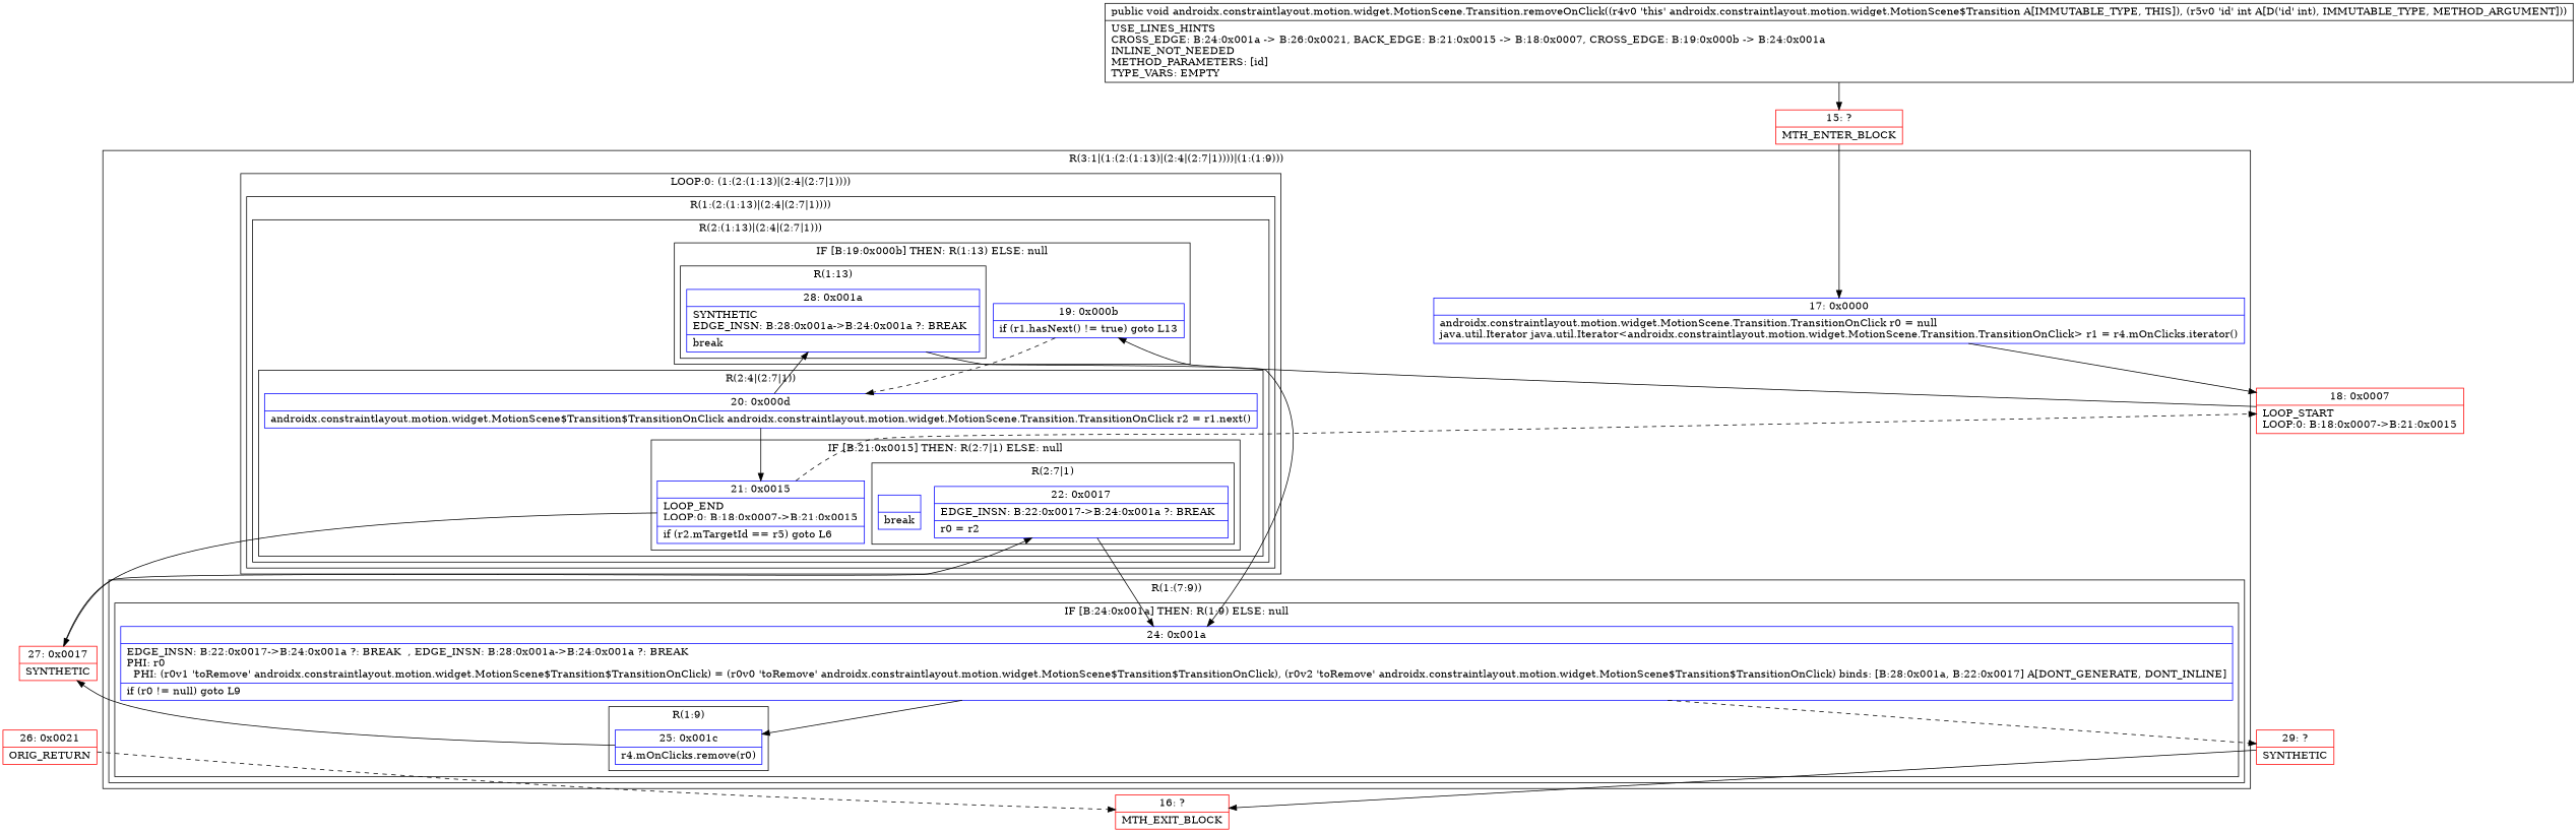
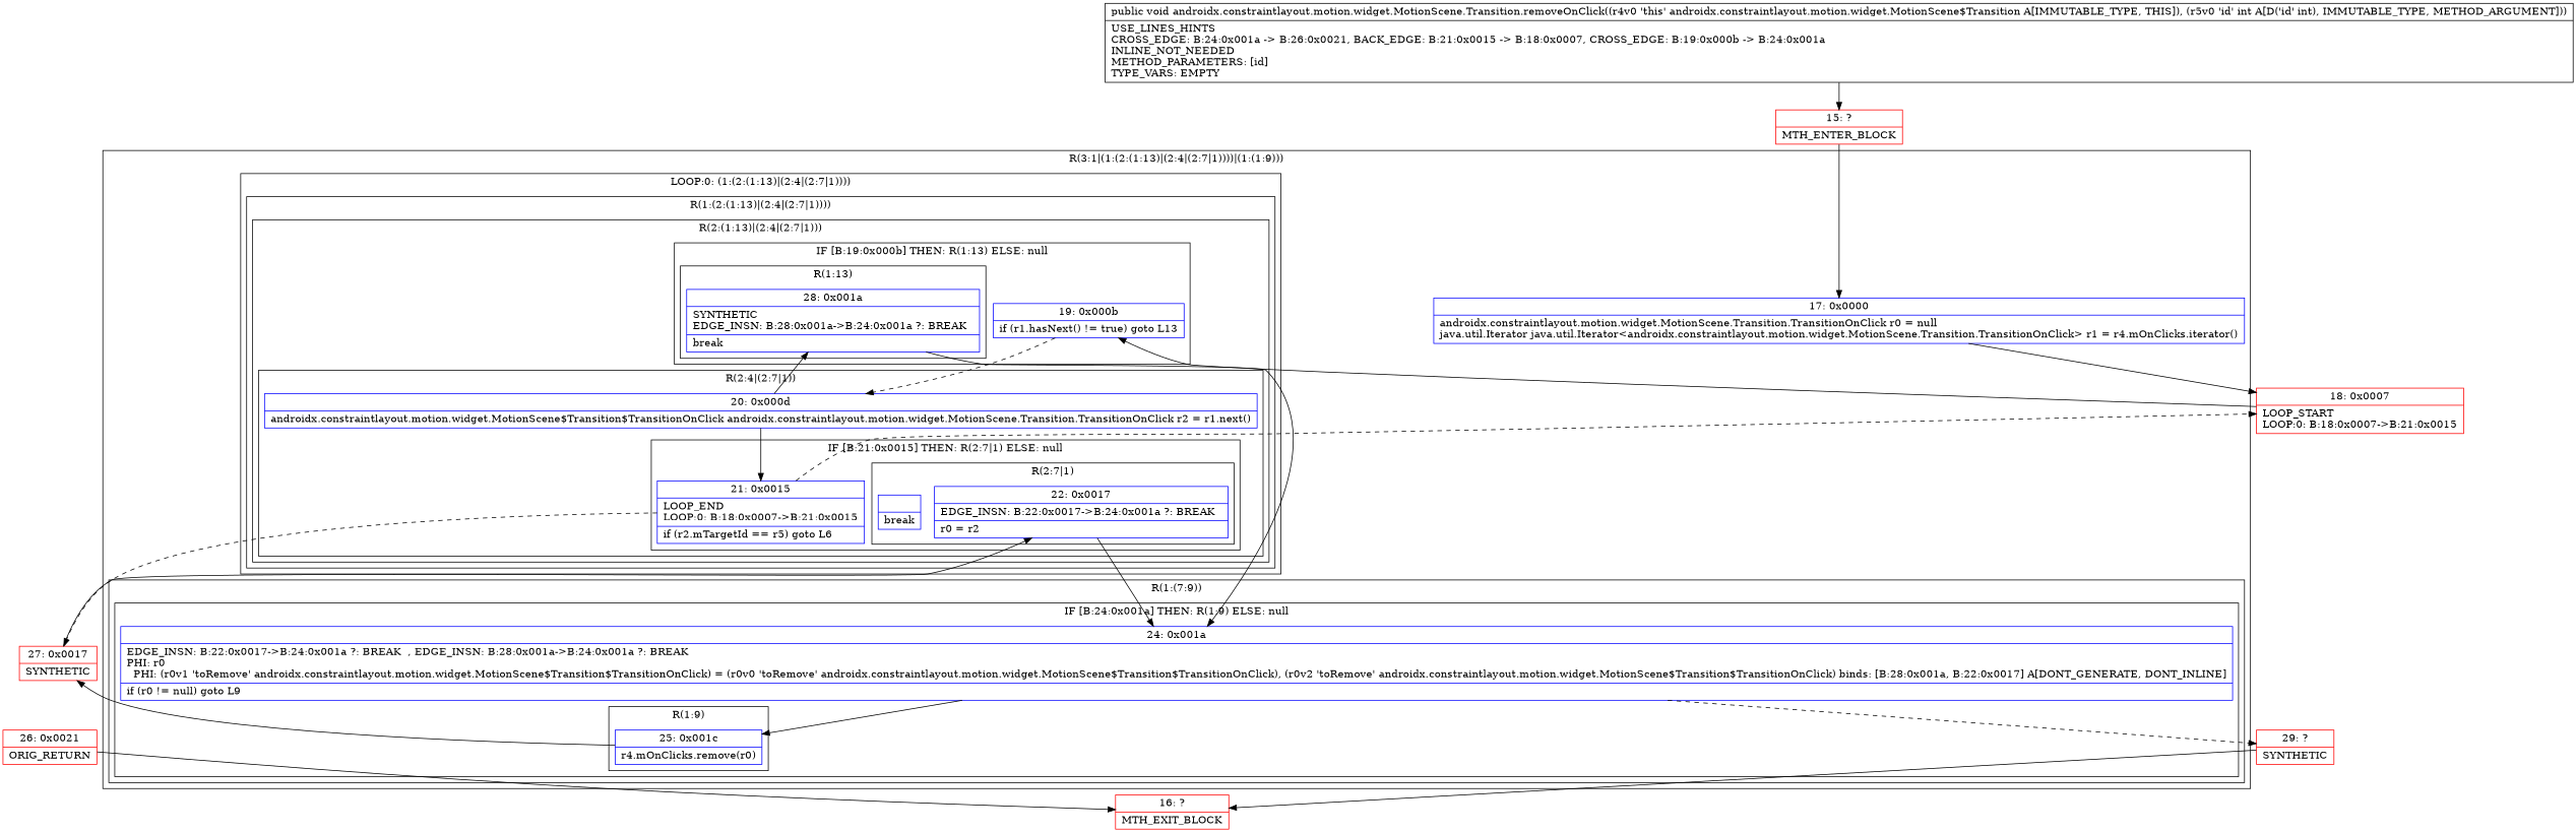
  digraph {
    node [color=blue shape=record]
    n1 [label="{28\:\ 0x001a|SYNTHETIC\lEDGE_INSN: B:28:0x001a\-\>B:24:0x001a ?: BREAK  \l|break\l}"]
    n2 [label="{19\:\ 0x000b|if (r1.hasNext() != true) goto L13\l}"]
    n3 [label="{22\:\ 0x0017|EDGE_INSN: B:22:0x0017\-\>B:24:0x001a ?: BREAK  \l|r0 = r2\l}"]
    n4 [label="{|break\l}"]
    n5 [label="{21\:\ 0x0015|LOOP_END\lLOOP:0: B:18:0x0007\-\>B:21:0x0015\l|if (r2.mTargetId == r5) goto L6\l}"]
    n6 [label="{20\:\ 0x000d|androidx.constraintlayout.motion.widget.MotionScene$Transition$TransitionOnClick androidx.constraintlayout.motion.widget.MotionScene.Transition.TransitionOnClick r2 = r1.next()\l}"]
    n7 [label="{25\:\ 0x001c|r4.mOnClicks.remove(r0)\l}"]
    n8 [label="{24\:\ 0x001a|EDGE_INSN: B:22:0x0017\-\>B:24:0x001a ?: BREAK  , EDGE_INSN: B:28:0x001a\-\>B:24:0x001a ?: BREAK  \lPHI: r0 \l  PHI: (r0v1 'toRemove' androidx.constraintlayout.motion.widget.MotionScene$Transition$TransitionOnClick) = (r0v0 'toRemove' androidx.constraintlayout.motion.widget.MotionScene$Transition$TransitionOnClick), (r0v2 'toRemove' androidx.constraintlayout.motion.widget.MotionScene$Transition$TransitionOnClick) binds: [B:28:0x001a, B:22:0x0017] A[DONT_GENERATE, DONT_INLINE]\l|if (r0 != null) goto L9\l}"]
    n9 [label="{17\:\ 0x0000|androidx.constraintlayout.motion.widget.MotionScene.Transition.TransitionOnClick r0 = null\ljava.util.Iterator java.util.Iterator\<androidx.constraintlayout.motion.widget.MotionScene.Transition.TransitionOnClick\> r1 = r4.mOnClicks.iterator()\l}"]
    n10 [color=red label="{18\:\ 0x0007|LOOP_START\lLOOP:0: B:18:0x0007\-\>B:21:0x0015\l}"]
    n11 [color=red label="{27\:\ 0x0017|SYNTHETIC\l}"]
    n12 [color=red label="{29\:\ ?|SYNTHETIC\l}"]
    n13 [color=red label="{16\:\ ?|MTH_EXIT_BLOCK\l}"]
    n14 [color=red label="{26\:\ 0x0021|ORIG_RETURN\l}"]
    n15 [color=red label="{15\:\ ?|MTH_ENTER_BLOCK\l}"]
    n16 [label="{public void androidx.constraintlayout.motion.widget.MotionScene.Transition.removeOnClick((r4v0 'this' androidx.constraintlayout.motion.widget.MotionScene$Transition A[IMMUTABLE_TYPE, THIS]), (r5v0 'id' int A[D('id' int), IMMUTABLE_TYPE, METHOD_ARGUMENT]))  | USE_LINES_HINTS\lCROSS_EDGE: B:24:0x001a \-\> B:26:0x0021, BACK_EDGE: B:21:0x0015 \-\> B:18:0x0007, CROSS_EDGE: B:19:0x000b \-\> B:24:0x001a\lINLINE_NOT_NEEDED\lMETHOD_PARAMETERS: [id]\lTYPE_VARS: EMPTY\l}" color=""]
    subgraph cluster_1 {
      label="R(3:1|(1:(2:(1:13)|(2:4|(2:7|1))))|(1:(1:9)))"
      n9
      subgraph cluster_2 {
        label="LOOP:0: (1:(2:(1:13)|(2:4|(2:7|1))))"
        subgraph cluster_3 {
          label="R(1:(2:(1:13)|(2:4|(2:7|1))))"
          subgraph cluster_4 {
            label="R(2:(1:13)|(2:4|(2:7|1)))"
            subgraph cluster_5 {
              label="IF [B:19:0x000b] THEN: R(1:13) ELSE: null"
              n2
              subgraph cluster_6 {
                label="R(1:13)"
                n1
              }
            }
            subgraph cluster_7 {
              label="R(2:4|(2:7|1))"
              n6
              subgraph cluster_8 {
                label="IF [B:21:0x0015] THEN: R(2:7|1) ELSE: null"
                n5
                subgraph cluster_9 {
                  label="R(2:7|1)"
                  n3
                  n4
                }
              }
            }
          }
        }
      }
      subgraph cluster_10 {
        label="R(1:(7:9))"
        subgraph cluster_11 {
          label="IF [B:24:0x001a] THEN: R(1:9) ELSE: null"
          n8
          subgraph cluster_12 {
            label="R(1:9)"
            n7
          }
        }
      }
    }
    n1 -> n8
    n2 -> n6 [style=dashed]
    n3 -> n8
    n5 -> n10 [style=dashed]
-   n5 -> n11
+   n5 -> n11 [style=dashed]
    n6 -> n1
    n6 -> n5
    n7 -> n11
    n8 -> n7
    n8 -> n12 [style=dashed]
    n9 -> n10
    n10 -> n2
    n11 -> n3
    n12 -> n13
-   n14 -> n13 [style=dashed]
+   n14 -> n13
    n15 -> n9
    n16 -> n15
  }
